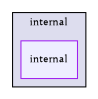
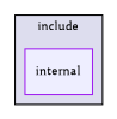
  digraph {
    compound=true
    fontname="PT Serif"
    n1 [fillcolor="#eeeeff" fontname="PT Serif" fontsize=10 label=internal pencolor=black shape=box style=filled color=purple]
    subgraph cluster_1 {
      bgcolor="#ddddee"
      fontsize=10
-     label=internal
+     label=include
      pencolor=black
      n1
    }
  }
